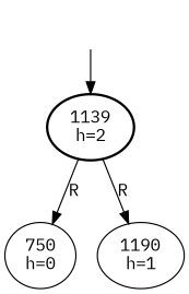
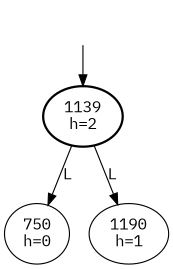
  digraph {
    fontname="IBM Plex Mono"
    node [fontname="IBM Plex Mono"]
    edge [fontname="IBM Plex Mono"]
    Dummy [style=invis]
    n2 [label="1139\nh=2" penwidth=2]
    n3 [label="750\nh=0"]
    n4 [label="1190\nh=1"]
    Dummy -> n2
-   n2 -> n3 [label=R]
-   n2 -> n4 [label=R]
+   n2 -> n3 [label=L]
+   n2 -> n4 [label=L]
  }
